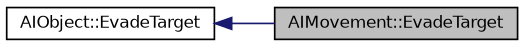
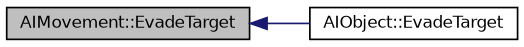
  digraph {
    rankdir=LR
    node [color=black fontname=Helvetica fontsize=10 shape=record style=filled]
    n1 [fillcolor=grey75 fontcolor=black height=0.2 label="AIMovement::EvadeTarget" width=0.4]
    n2 [fillcolor=white height=0.2 label="AIObject::EvadeTarget" width=0.4]
-   n2 -> n1 [color=midnightblue dir=back fontname=Helvetica fontsize=10 labelfontname=Helvetica labelfontsize=10 style=solid]
+   n1 -> n2 [color=midnightblue dir=back fontname=Helvetica fontsize=10 labelfontname=Helvetica labelfontsize=10 style=solid]
  }
